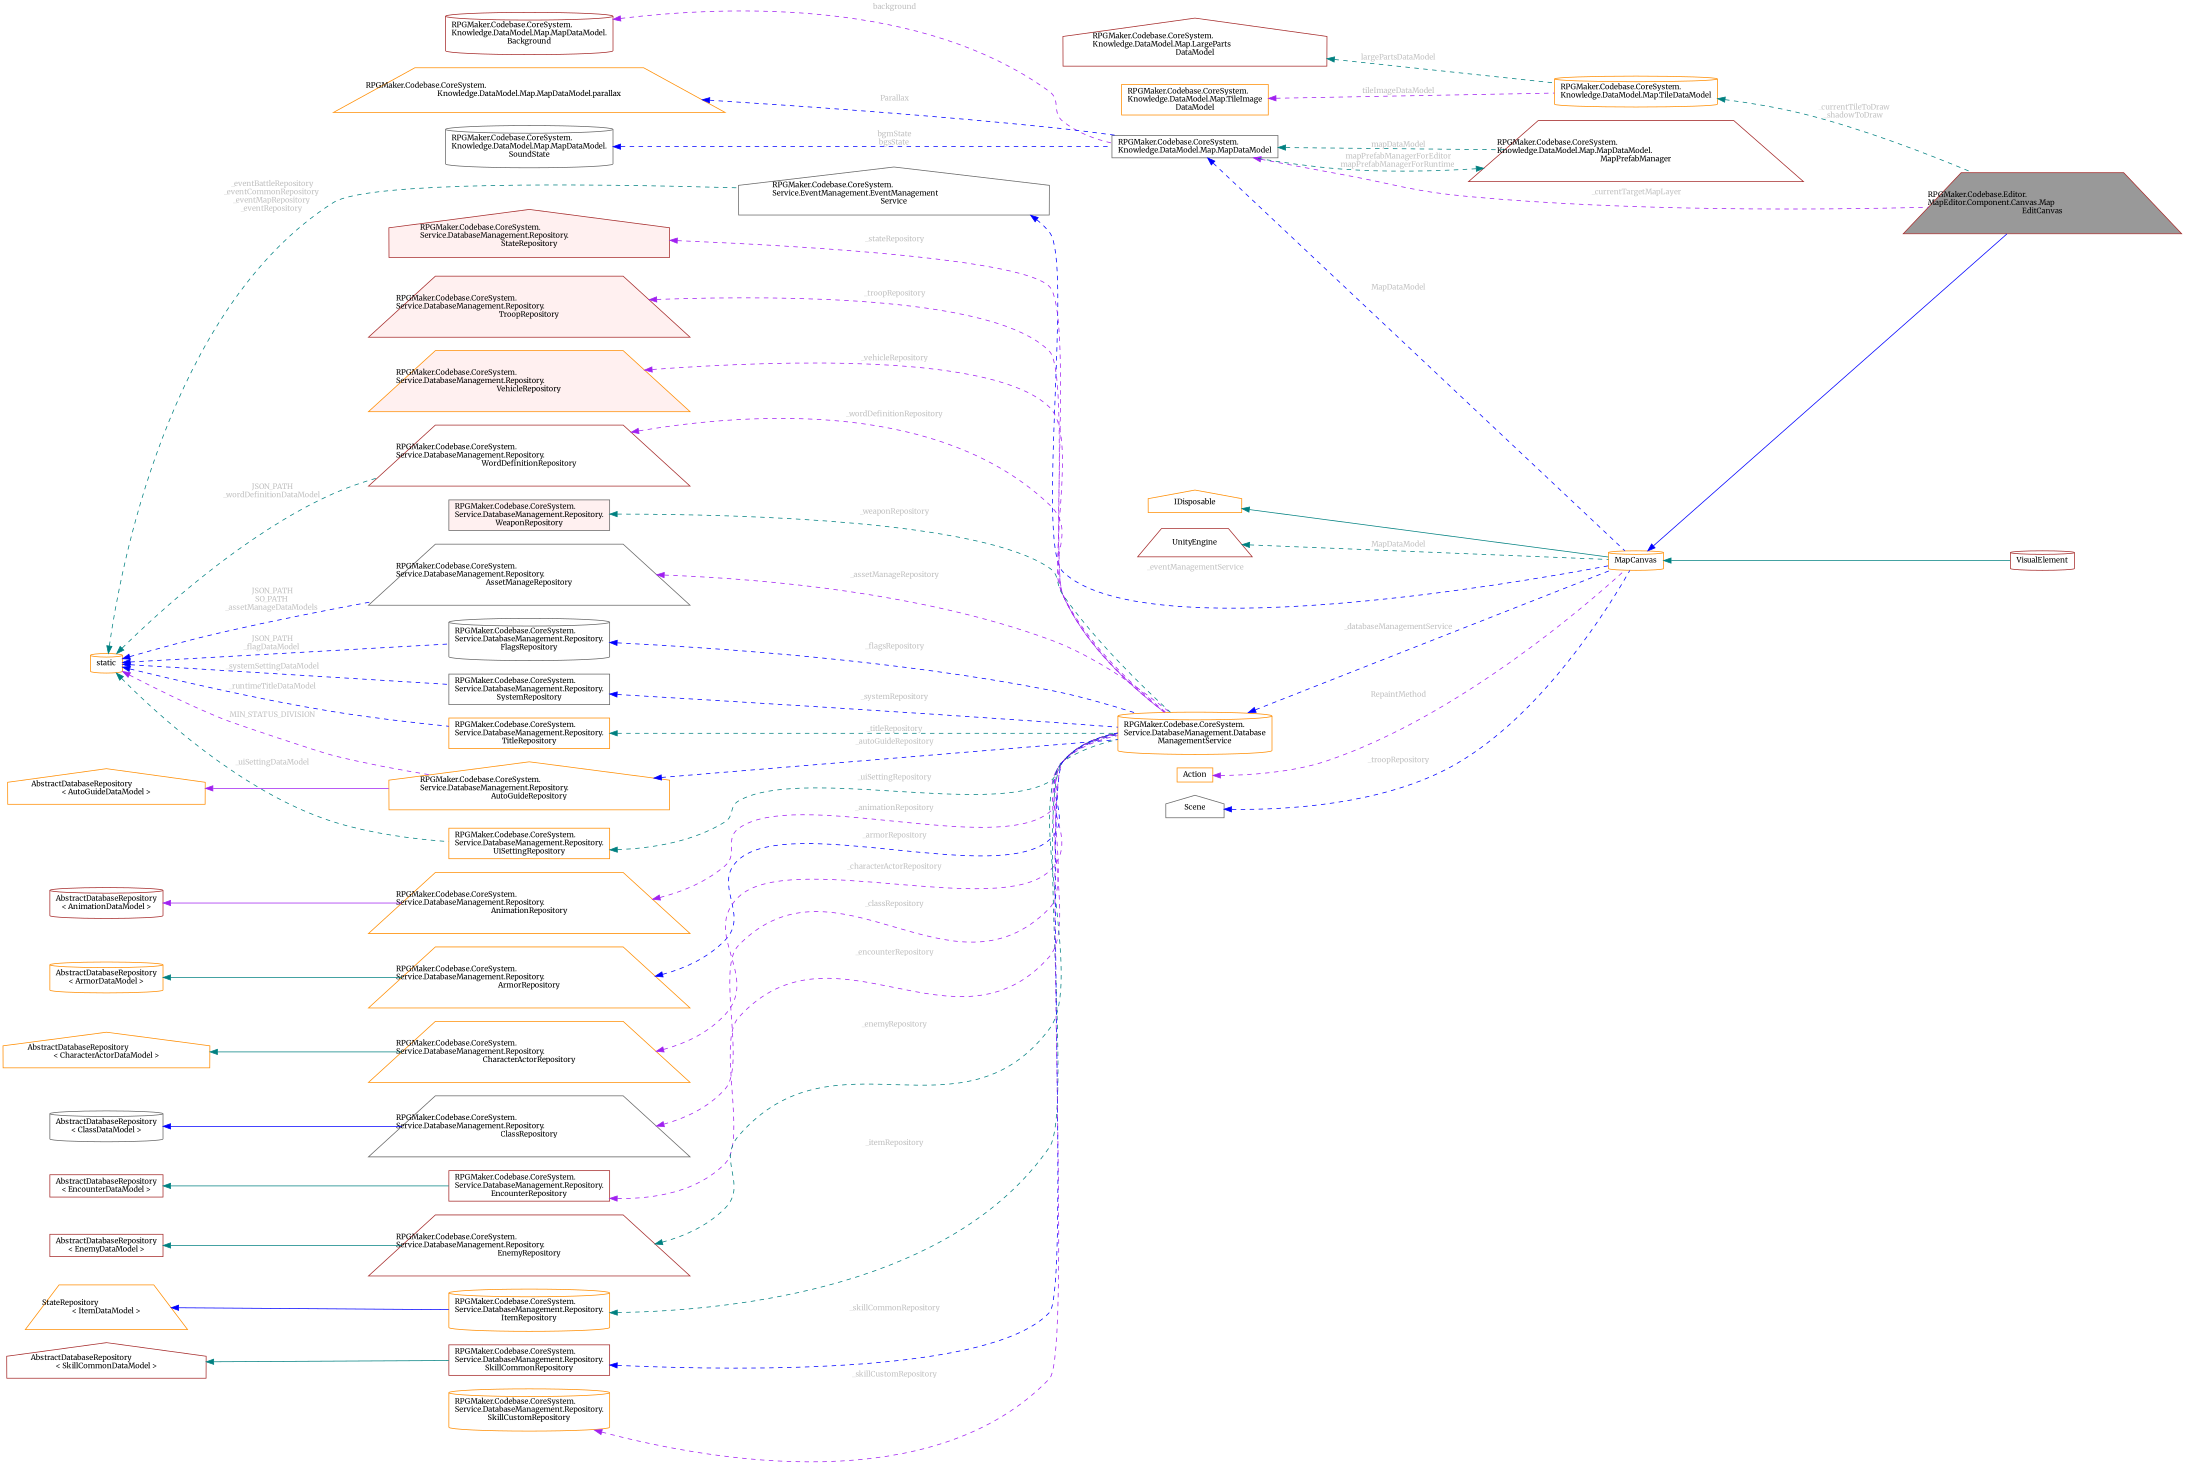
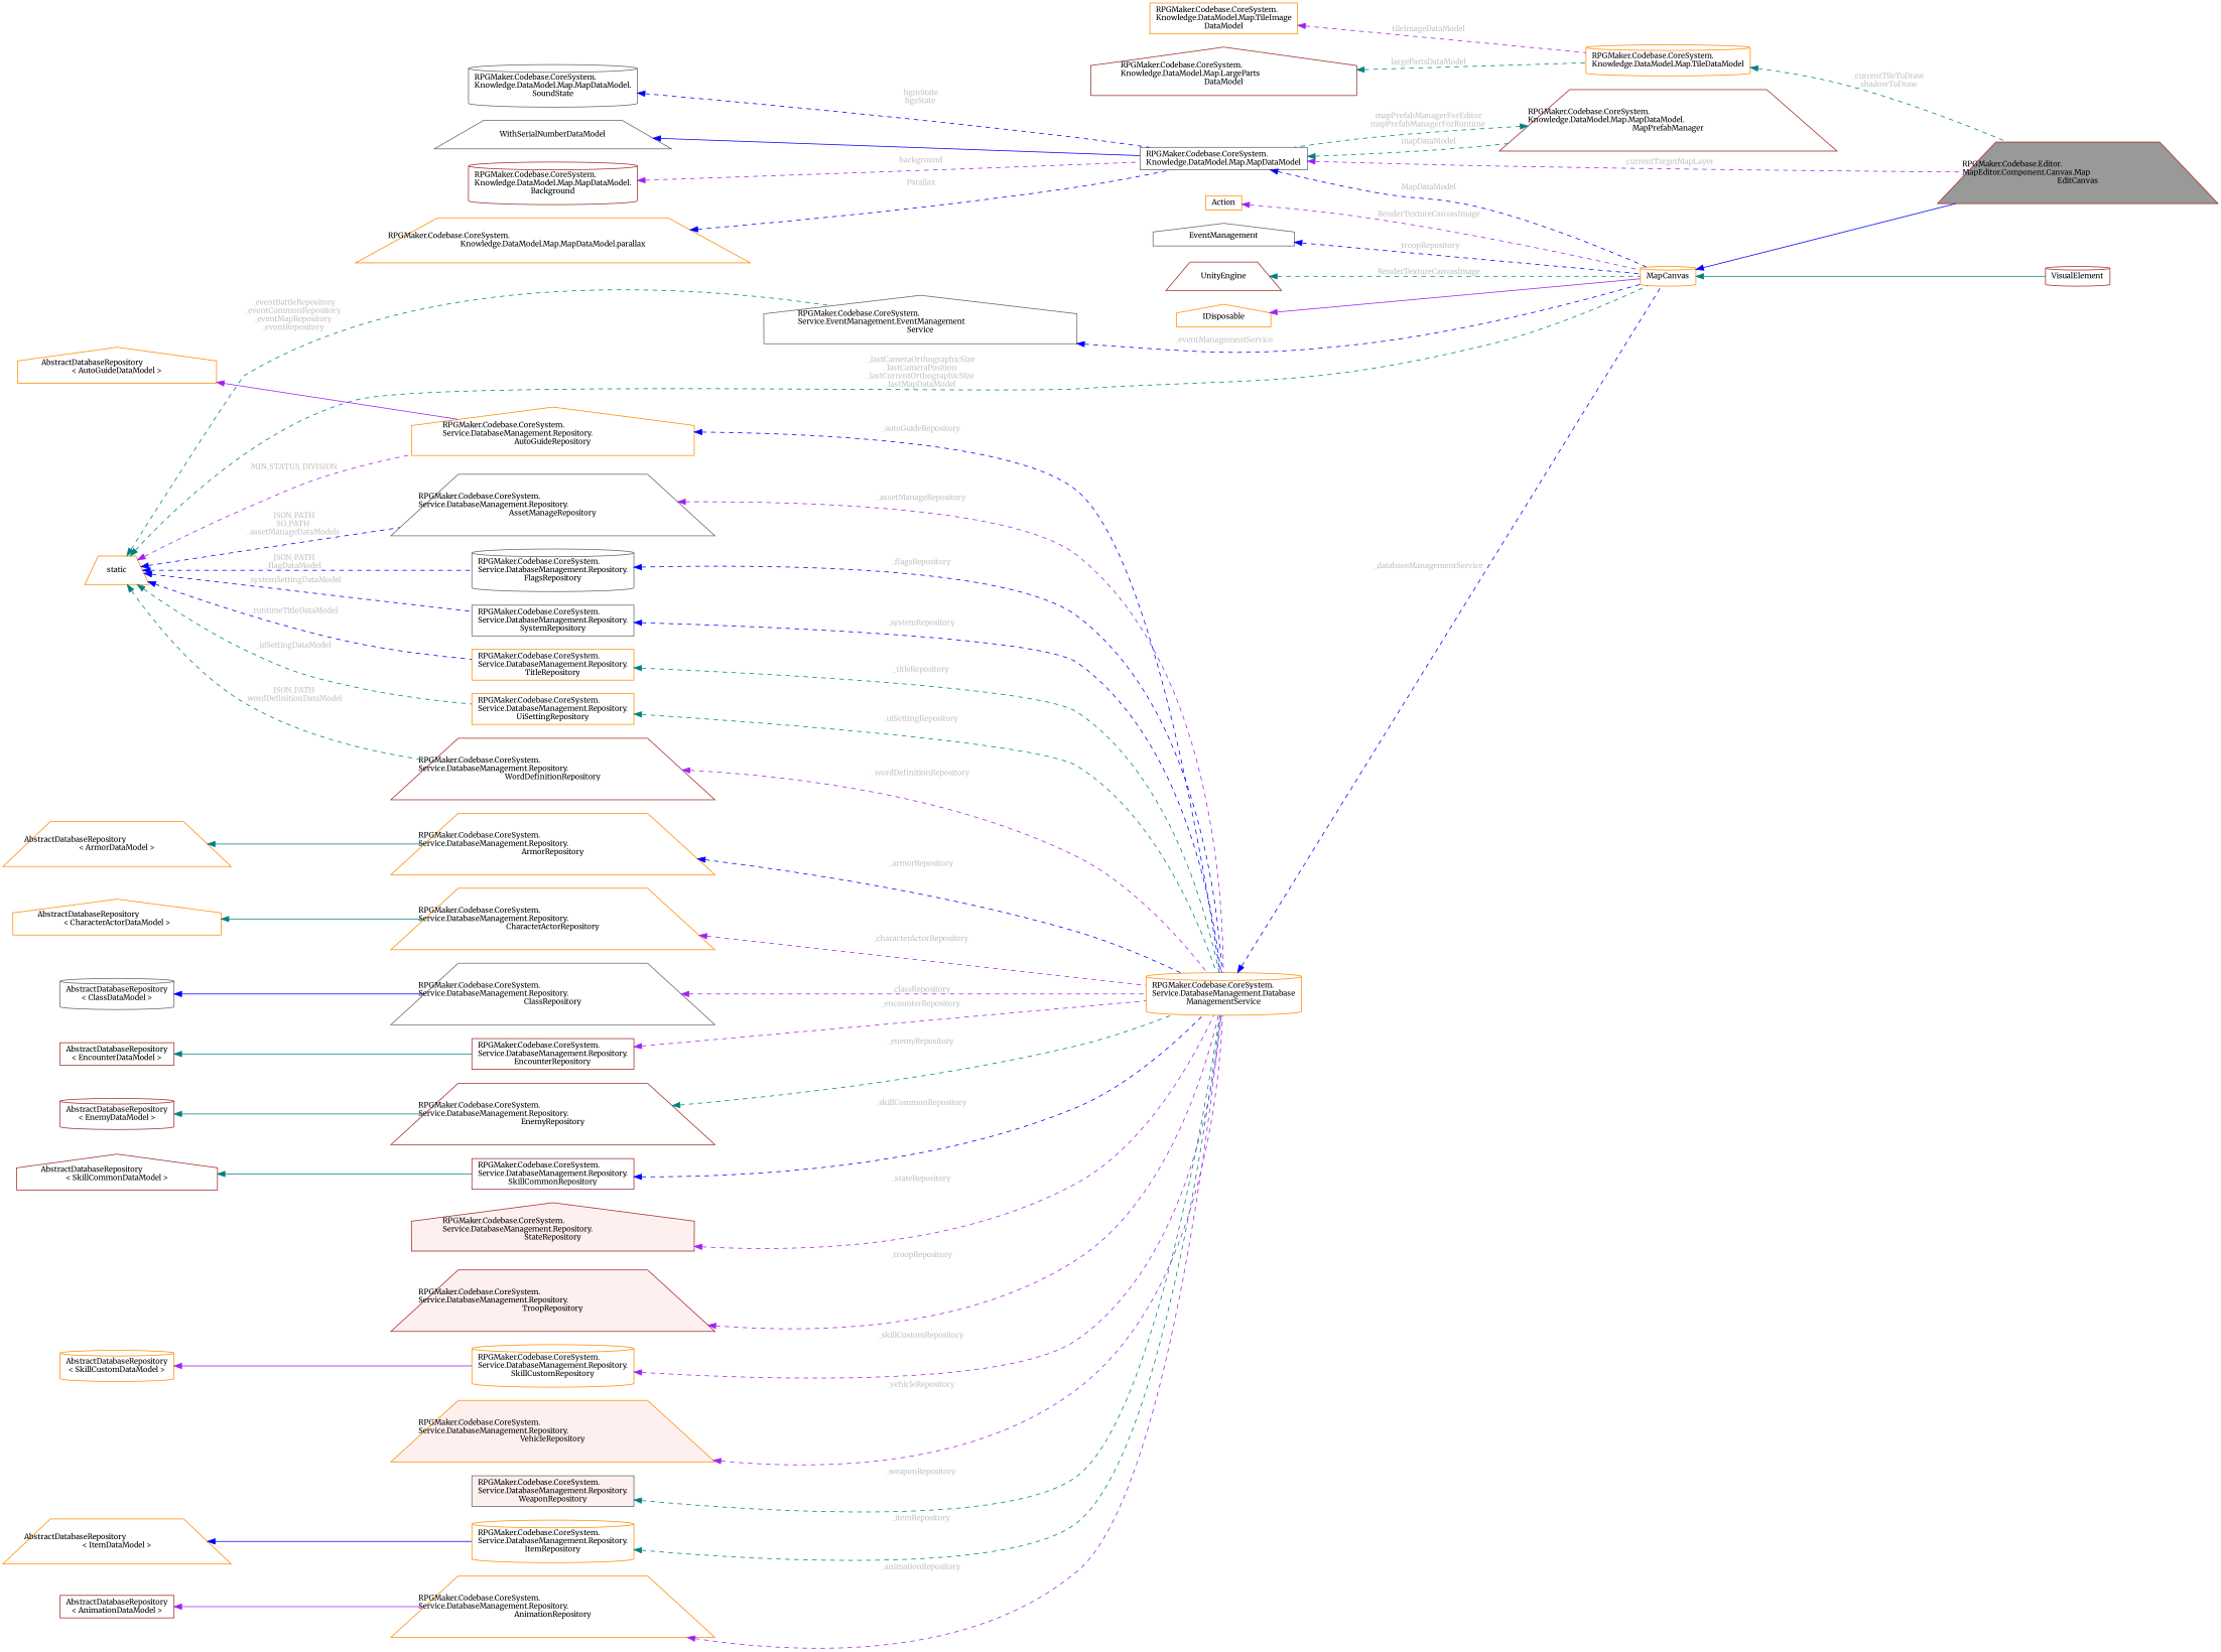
  digraph {
    fontname=Merriweather
    rankdir=LR
    node [color=darkorange fillcolor=white fontname=Merriweather fontsize=10 shape=trapezium style=filled]
    edge [color=teal dir=back fontname=Merriweather fontsize=10 labelfontname=Helvetica labelfontsize=10 style=dashed fontcolor=grey]
    n1 [color=brown fillcolor=grey60 fontcolor=black height=0.2 label="RPGMaker.Codebase.Editor.\lMapEditor.Component.Canvas.Map\lEditCanvas" width=0.4]
    n2 [height=0.2 label=MapCanvas shape=cylinder width=0.4]
    n3 [color=brown height=0.2 label=VisualElement shape=cylinder width=0.4]
    n4 [height=0.2 label=IDisposable shape=house width=0.4]
    n5 [color=gray40 height=0.2 label="RPGMaker.Codebase.CoreSystem.\lKnowledge.DataModel.Map.MapDataModel" shape=box width=0.4]
    n6 [color=brown height=0.2 label="RPGMaker.Codebase.CoreSystem.\lKnowledge.DataModel.Map.MapDataModel.\lMapPrefabManager" width=0.4]
+   n7 [color=gray40 height=0.2 label=WithSerialNumberDataModel width=0.4]
    n8 [color=brown height=0.2 label="RPGMaker.Codebase.CoreSystem.\lKnowledge.DataModel.Map.MapDataModel.\lBackground" shape=cylinder width=0.4]
    n9 [height=0.2 label="RPGMaker.Codebase.CoreSystem.\lKnowledge.DataModel.Map.MapDataModel.parallax" width=0.4]
    n10 [color=gray40 height=0.2 label="RPGMaker.Codebase.CoreSystem.\lKnowledge.DataModel.Map.MapDataModel.\lSoundState" shape=cylinder width=0.4]
    n11 [height=0.2 label=Action shape=box width=0.4]
-   n12 [color=gray40 height=0.2 label=Scene shape=house width=0.4]
+   n12 [color=gray40 height=0.2 label=EventManagement shape=house width=0.4]
    n13 [color=brown height=0.2 label=UnityEngine width=0.4]
-   n14 [height=0.2 label=static shape=cylinder width=0.4]
+   n14 [height=0.2 label=static width=0.4]
    n15 [color=gray40 height=0.2 label="RPGMaker.Codebase.CoreSystem.\lService.EventManagement.EventManagement\lService" shape=house width=0.4]
    n16 [color=gray40 height=0.2 label="RPGMaker.Codebase.CoreSystem.\lService.DatabaseManagement.Repository.\lAssetManageRepository" width=0.4]
    n17 [height=0.2 label="RPGMaker.Codebase.CoreSystem.\lService.DatabaseManagement.Repository.\lAutoGuideRepository" shape=house width=0.4]
    n18 [color=gray40 height=0.2 label="RPGMaker.Codebase.CoreSystem.\lService.DatabaseManagement.Repository.\lFlagsRepository" shape=cylinder width=0.4]
    n19 [color=gray40 height=0.2 label="RPGMaker.Codebase.CoreSystem.\lService.DatabaseManagement.Repository.\lSystemRepository" shape=box width=0.4]
    n20 [height=0.2 label="RPGMaker.Codebase.CoreSystem.\lService.DatabaseManagement.Repository.\lTitleRepository" shape=box width=0.4]
    n21 [height=0.2 label="RPGMaker.Codebase.CoreSystem.\lService.DatabaseManagement.Repository.\lUiSettingRepository" shape=box width=0.4]
    n22 [color=brown height=0.2 label="RPGMaker.Codebase.CoreSystem.\lService.DatabaseManagement.Repository.\lWordDefinitionRepository" width=0.4]
    n23 [height=0.2 label="RPGMaker.Codebase.CoreSystem.\lService.DatabaseManagement.Database\lManagementService" shape=cylinder width=0.4]
    n24 [height=0.2 label="RPGMaker.Codebase.CoreSystem.\lService.DatabaseManagement.Repository.\lAnimationRepository" width=0.4]
-   n25 [color=brown height=0.2 label="AbstractDatabaseRepository\l\< AnimationDataModel \>" shape=cylinder width=0.4]
+   n25 [color=brown height=0.2 label="AbstractDatabaseRepository\l\< AnimationDataModel \>" shape=box width=0.4]
    n26 [height=0.2 label="RPGMaker.Codebase.CoreSystem.\lService.DatabaseManagement.Repository.\lArmorRepository" width=0.4]
-   n27 [height=0.2 label="AbstractDatabaseRepository\l\< ArmorDataModel \>" shape=cylinder width=0.4]
+   n27 [height=0.2 label="AbstractDatabaseRepository\l\< ArmorDataModel \>" width=0.4]
    n28 [height=0.2 label="AbstractDatabaseRepository\l\< AutoGuideDataModel \>" shape=house width=0.4]
    n29 [height=0.2 label="RPGMaker.Codebase.CoreSystem.\lService.DatabaseManagement.Repository.\lCharacterActorRepository" width=0.4]
    n30 [height=0.2 label="AbstractDatabaseRepository\l\< CharacterActorDataModel \>" shape=house width=0.4]
    n31 [color=gray40 height=0.2 label="RPGMaker.Codebase.CoreSystem.\lService.DatabaseManagement.Repository.\lClassRepository" width=0.4]
    n32 [color=gray40 height=0.2 label="AbstractDatabaseRepository\l\< ClassDataModel \>" shape=cylinder width=0.4]
    n33 [color=brown height=0.2 label="RPGMaker.Codebase.CoreSystem.\lService.DatabaseManagement.Repository.\lEncounterRepository" shape=box width=0.4]
    n34 [color=brown height=0.2 label="AbstractDatabaseRepository\l\< EncounterDataModel \>" shape=box width=0.4]
    n35 [color=brown height=0.2 label="RPGMaker.Codebase.CoreSystem.\lService.DatabaseManagement.Repository.\lEnemyRepository" width=0.4]
-   n36 [color=brown height=0.2 label="AbstractDatabaseRepository\l\< EnemyDataModel \>" shape=box width=0.4]
+   n36 [color=brown height=0.2 label="AbstractDatabaseRepository\l\< EnemyDataModel \>" shape=cylinder width=0.4]
    n37 [height=0.2 label="RPGMaker.Codebase.CoreSystem.\lService.DatabaseManagement.Repository.\lItemRepository" shape=cylinder width=0.4]
-   n38 [height=0.2 label="StateRepository\l\< ItemDataModel \>" width=0.4]
+   n38 [height=0.2 label="AbstractDatabaseRepository\l\< ItemDataModel \>" width=0.4]
    n39 [color=brown height=0.2 label="RPGMaker.Codebase.CoreSystem.\lService.DatabaseManagement.Repository.\lSkillCommonRepository" shape=box width=0.4]
    n40 [color=brown height=0.2 label="AbstractDatabaseRepository\l\< SkillCommonDataModel \>" shape=house width=0.4]
    n41 [height=0.2 label="RPGMaker.Codebase.CoreSystem.\lService.DatabaseManagement.Repository.\lSkillCustomRepository" shape=cylinder width=0.4]
+   n42 [height=0.2 label="AbstractDatabaseRepository\l\< SkillCustomDataModel \>" shape=cylinder width=0.4]
    n43 [color=brown fillcolor="#FFF0F0" height=0.2 label="RPGMaker.Codebase.CoreSystem.\lService.DatabaseManagement.Repository.\lStateRepository" shape=house width=0.4]
    n44 [color=brown fillcolor="#FFF0F0" height=0.2 label="RPGMaker.Codebase.CoreSystem.\lService.DatabaseManagement.Repository.\lTroopRepository" width=0.4]
    n45 [fillcolor="#FFF0F0" height=0.2 label="RPGMaker.Codebase.CoreSystem.\lService.DatabaseManagement.Repository.\lVehicleRepository" width=0.4]
    n46 [color=gray40 fillcolor="#FFF0F0" height=0.2 label="RPGMaker.Codebase.CoreSystem.\lService.DatabaseManagement.Repository.\lWeaponRepository" shape=box width=0.4]
    n47 [height=0.2 label="RPGMaker.Codebase.CoreSystem.\lKnowledge.DataModel.Map.TileDataModel" shape=cylinder width=0.4]
    n48 [color=brown height=0.2 label="RPGMaker.Codebase.CoreSystem.\lKnowledge.DataModel.Map.LargeParts\lDataModel" shape=house width=0.4]
    n49 [height=0.2 label="RPGMaker.Codebase.CoreSystem.\lKnowledge.DataModel.Map.TileImage\lDataModel" shape=box width=0.4]
    n2 -> n1 [color=blue style=solid fontcolor=""]
    n2 -> n3 [style=solid fontcolor=""]
-   n4 -> n2 [style=solid fontcolor=""]
+   n4 -> n2 [color=purple style=solid fontcolor=""]
    n5 -> n1 [color=purple label=" _currentTargetMapLayer"]
    n5 -> n2 [color=blue label=" MapDataModel"]
    n5 -> n6 [label=" mapDataModel"]
    n6 -> n5 [label=" mapPrefabManagerForEditor\nmapPrefabManagerForRuntime"]
+   n7 -> n5 [color=blue style=solid fontcolor=""]
    n8 -> n5 [color=purple label=" background"]
    n9 -> n5 [color=blue label=" Parallax"]
    n10 -> n5 [color=blue label=" bgmState\nbgsState"]
-   n11 -> n2 [color=purple label=" RepaintMethod"]
+   n11 -> n2 [color=purple label=" RenderTextureCanvasImage"]
    n12 -> n2 [color=blue label=" _troopRepository"]
-   n13 -> n2 [label=" MapDataModel"]
+   n13 -> n2 [label=" RenderTextureCanvasImage"]
+   n14 -> n2 [label=" _lastCameraOrthographicSize\n_lastCameraPosition\n_lastCurrentOrthographicSize\n_lastMapDataModel"]
    n14 -> n15 [label=" _eventBattleRepository\n_eventCommonRepository\n_eventMapRepository\n_eventRepository"]
    n14 -> n16 [color=blue label=" JSON_PATH\nSO_PATH\n_assetManageDataModels"]
    n14 -> n17 [color=purple label=" MIN_STATUS_DIVISION"]
    n14 -> n18 [color=blue label=" JSON_PATH\n_flagDataModel"]
    n14 -> n19 [color=blue label=" _systemSettingDataModel"]
    n14 -> n20 [color=blue label=" _runtimeTitleDataModel"]
    n14 -> n21 [label=" _uiSettingDataModel"]
    n14 -> n22 [label=" JSON_PATH\n_wordDefinitionDataModel"]
    n15 -> n2 [color=blue label=" _eventManagementService"]
    n16 -> n23 [color=purple label=" _assetManageRepository"]
    n17 -> n23 [color=blue label=" _autoGuideRepository"]
    n18 -> n23 [color=blue label=" _flagsRepository"]
    n19 -> n23 [color=blue label=" _systemRepository"]
    n20 -> n23 [label=" _titleRepository"]
    n21 -> n23 [label=" _uiSettingRepository"]
    n22 -> n23 [color=purple label=" _wordDefinitionRepository"]
    n23 -> n2 [color=blue label=" _databaseManagementService"]
    n24 -> n23 [color=purple label=" _animationRepository"]
    n25 -> n24 [color=purple style=solid fontcolor=""]
    n26 -> n23 [color=blue label=" _armorRepository"]
    n27 -> n26 [style=solid fontcolor=""]
    n28 -> n17 [color=purple style=solid fontcolor=""]
    n29 -> n23 [color=purple label=" _characterActorRepository"]
    n30 -> n29 [style=solid fontcolor=""]
    n31 -> n23 [color=purple label=" _classRepository"]
    n32 -> n31 [color=blue style=solid fontcolor=""]
    n33 -> n23 [color=purple label=" _encounterRepository"]
    n34 -> n33 [style=solid fontcolor=""]
    n35 -> n23 [label=" _enemyRepository"]
    n36 -> n35 [style=solid fontcolor=""]
    n37 -> n23 [label=" _itemRepository"]
    n38 -> n37 [color=blue style=solid fontcolor=""]
    n39 -> n23 [color=blue label=" _skillCommonRepository"]
    n40 -> n39 [style=solid fontcolor=""]
    n41 -> n23 [color=purple label=" _skillCustomRepository"]
+   n42 -> n41 [color=purple style=solid fontcolor=""]
    n43 -> n23 [color=purple label=" _stateRepository"]
    n44 -> n23 [color=purple label=" _troopRepository"]
    n45 -> n23 [color=purple label=" _vehicleRepository"]
    n46 -> n23 [label=" _weaponRepository"]
    n47 -> n1 [label=" _currentTileToDraw\n_shadowToDraw"]
    n48 -> n47 [label=" largePartsDataModel"]
    n49 -> n47 [color=purple label=" tileImageDataModel"]
  }
